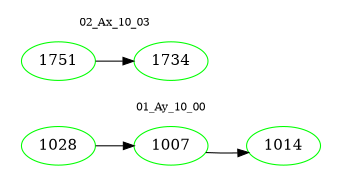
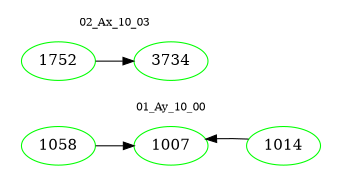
  digraph {
    rankdir=LR
    node [color=green]
    edge [color=black]
-   n1 [label=1028]
+   n1 [label=1058]
    n2 [label=1007]
    n3 [label=1014]
-   n4 [label=1751]
-   n5 [label=1734]
+   n4 [label=1752]
+   n5 [label=3734]
    subgraph cluster_1 {
      color=white
      fontsize=10
      label="01_Ay_10_00"
      n1
      n2
      n3
    }
    subgraph cluster_2 {
      color=white
      fontsize=10
      label="02_Ax_10_03"
      n4
      n5
    }
    n1 -> n2
-   n2 -> n3
+   n3 -> n2
    n4 -> n5
  }
